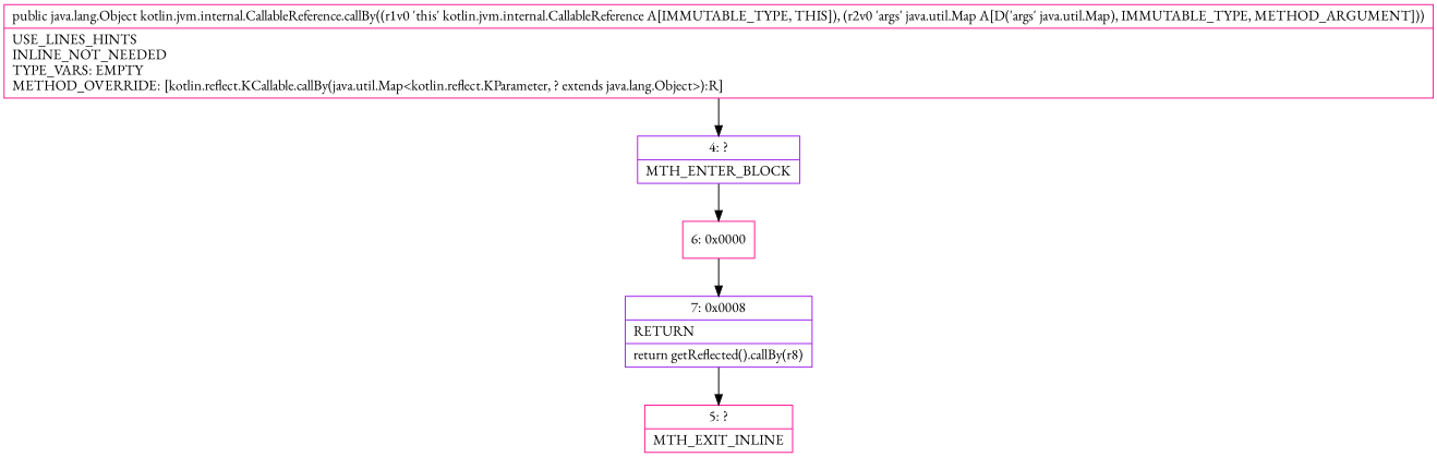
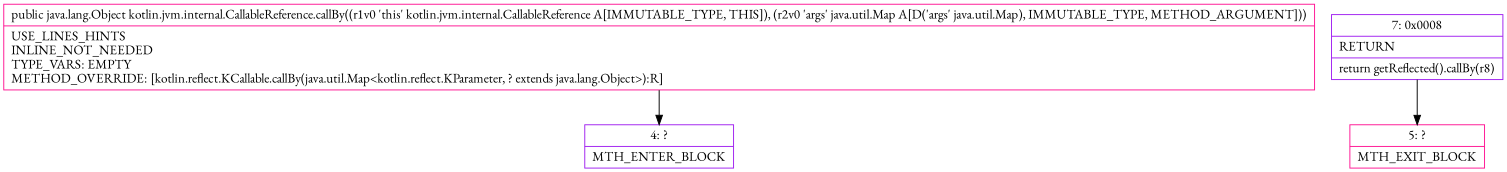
  digraph {
    fontname="EB Garamond"
    node [color=deeppink fontname="EB Garamond" shape=record]
    edge [fontname="EB Garamond"]
    n1 [color=purple label="{4\:\ ?|MTH_ENTER_BLOCK\l}"]
-   n2 [label="{6\:\ 0x0000}"]
    n3 [color=purple label="{7\:\ 0x0008|RETURN\l|return getReflected().callBy(r8)\l}"]
-   n4 [label="{5\:\ ?|MTH_EXIT_INLINE\l}"]
+   n4 [label="{5\:\ ?|MTH_EXIT_BLOCK\l}"]
    n5 [label="{public java.lang.Object kotlin.jvm.internal.CallableReference.callBy((r1v0 'this' kotlin.jvm.internal.CallableReference A[IMMUTABLE_TYPE, THIS]), (r2v0 'args' java.util.Map A[D('args' java.util.Map), IMMUTABLE_TYPE, METHOD_ARGUMENT]))  | USE_LINES_HINTS\lINLINE_NOT_NEEDED\lTYPE_VARS: EMPTY\lMETHOD_OVERRIDE: [kotlin.reflect.KCallable.callBy(java.util.Map\<kotlin.reflect.KParameter, ? extends java.lang.Object\>):R]\l}"]
-   n1 -> n2
-   n2 -> n3
    n3 -> n4
    n5 -> n1
  }
